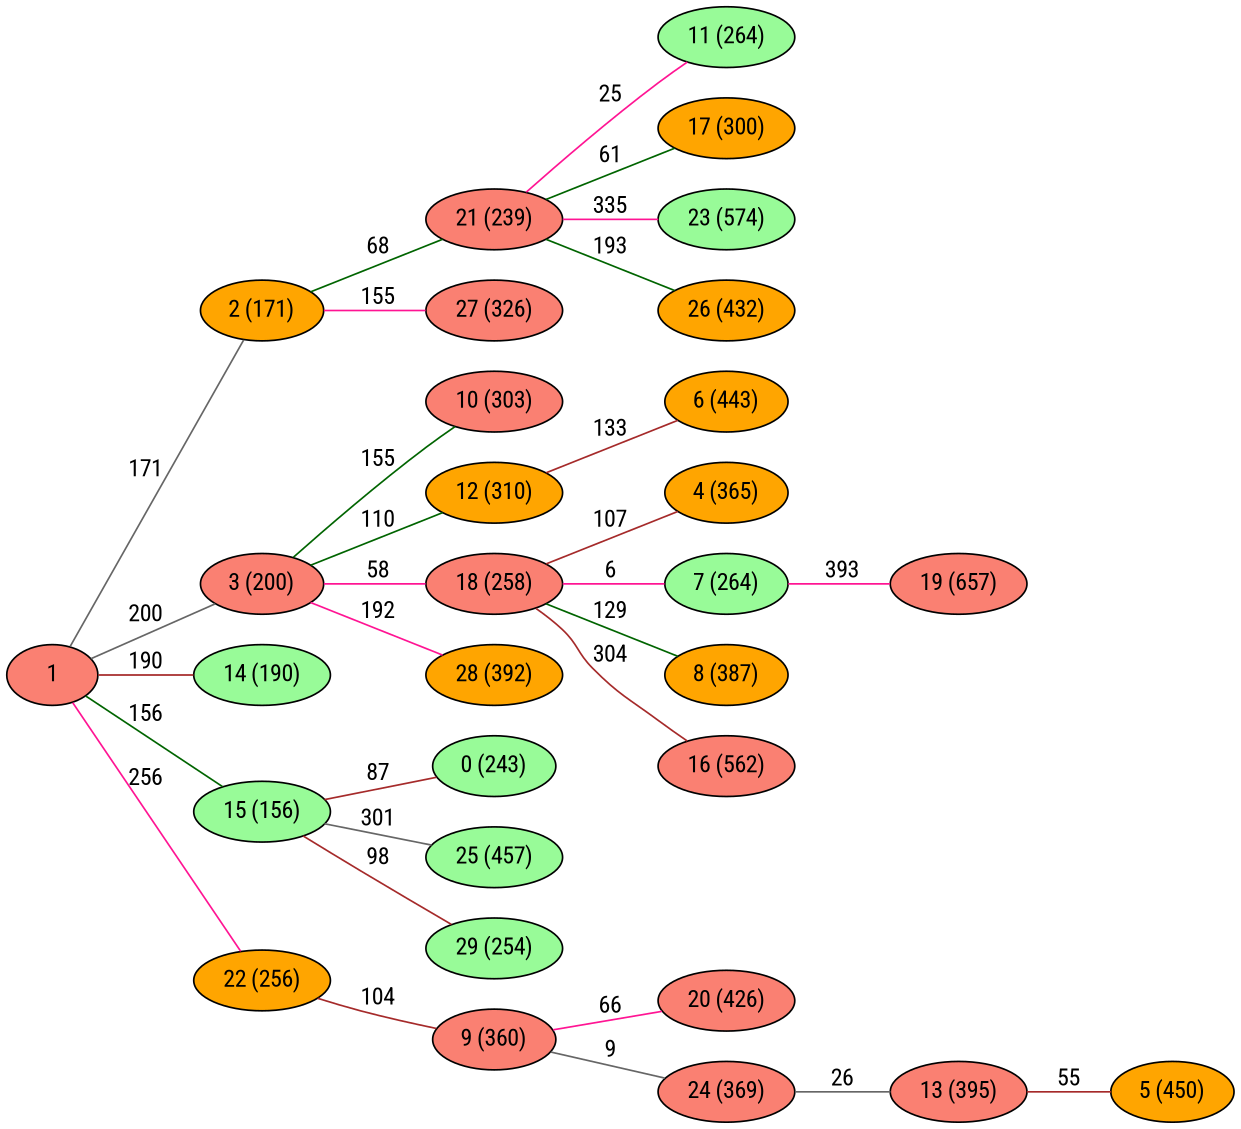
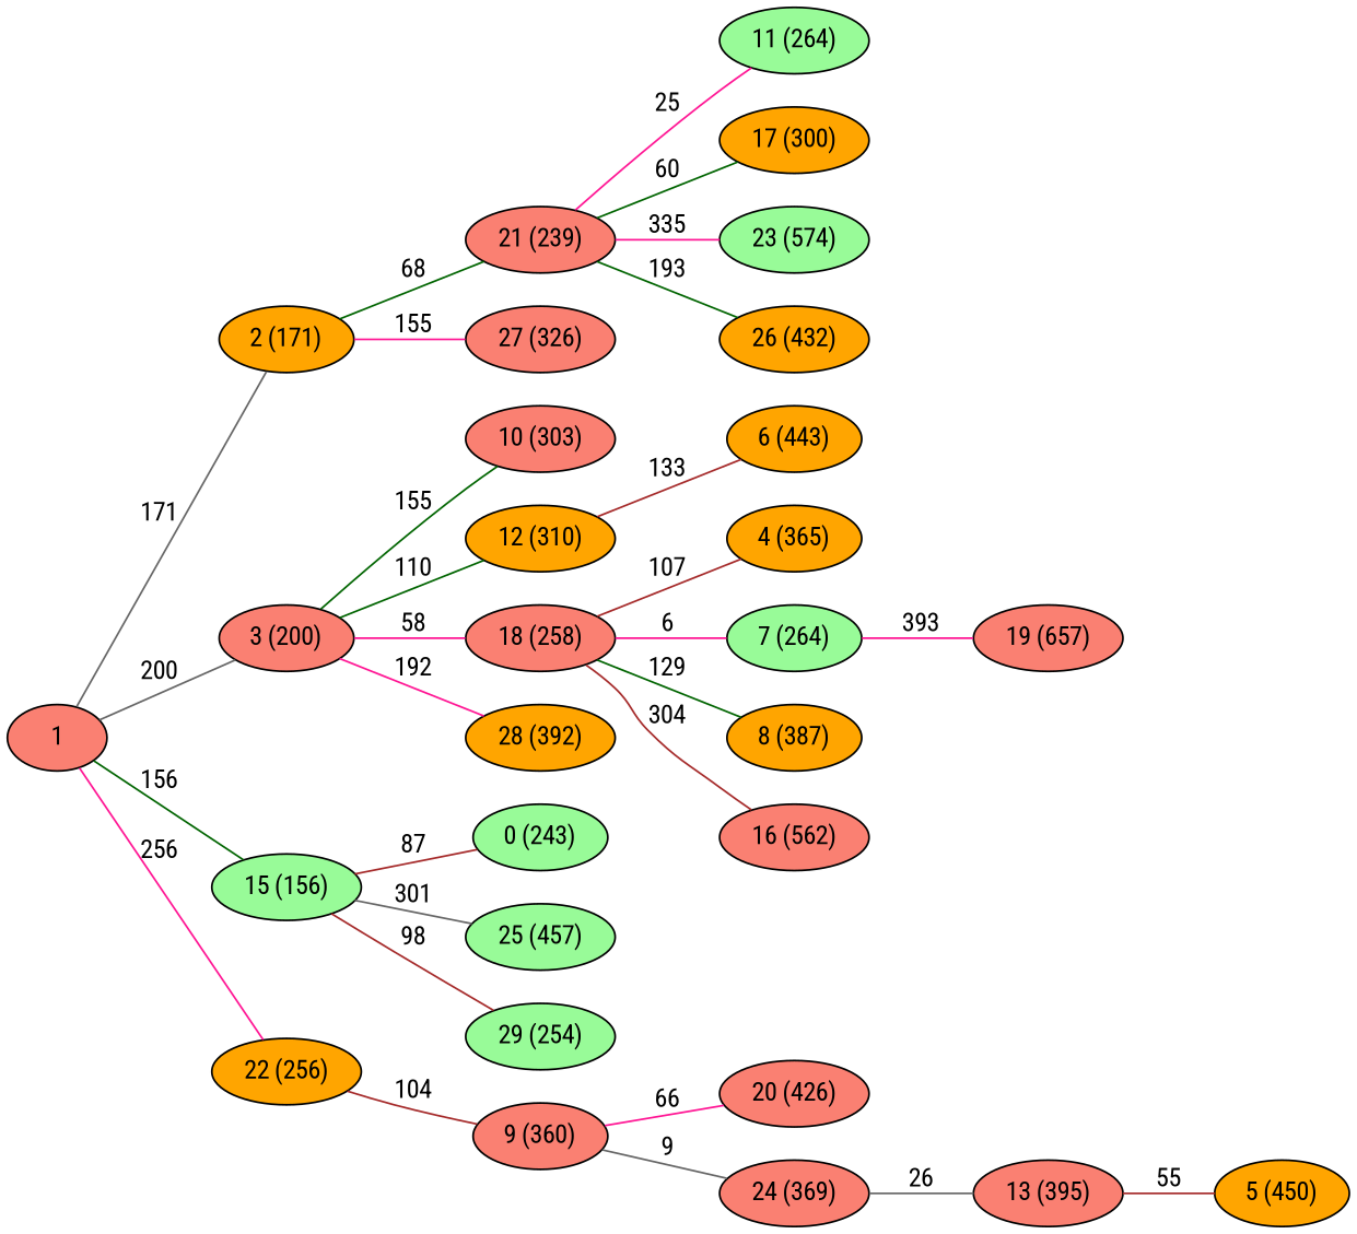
  strict graph {
    fontname="Roboto Condensed"
    rankdir=LR
    node [fillcolor=salmon fontname="Roboto Condensed" style=filled]
    edge [color=deeppink fontname="Roboto Condensed"]
    n1 [fillcolor=orange label="2 (171)"]
    n2 [label="21 (239)"]
    n3 [label="27 (326)"]
    1
    n5 [label="3 (200)"]
-   n6 [fillcolor=palegreen label="14 (190)"]
    n7 [fillcolor=palegreen label="15 (156)"]
    n8 [fillcolor=orange label="22 (256)"]
    n9 [label="10 (303)"]
    n10 [fillcolor=orange label="12 (310)"]
    n11 [label="18 (258)"]
    n12 [fillcolor=orange label="28 (392)"]
    n13 [fillcolor=palegreen label="0 (243)"]
    n14 [fillcolor=palegreen label="25 (457)"]
    n15 [fillcolor=palegreen label="29 (254)"]
    n16 [label="9 (360)"]
    n17 [fillcolor=palegreen label="11 (264)"]
    n18 [fillcolor=orange label="17 (300)"]
    n19 [fillcolor=palegreen label="23 (574)"]
    n20 [fillcolor=orange label="26 (432)"]
    n21 [fillcolor=orange label="6 (443)"]
    n22 [fillcolor=orange label="4 (365)"]
    n23 [fillcolor=palegreen label="7 (264)"]
    n24 [fillcolor=orange label="8 (387)"]
    n25 [label="16 (562)"]
    n26 [fillcolor=orange label="5 (450)"]
    n27 [label="19 (657)"]
    n28 [label="20 (426)"]
    n29 [label="24 (369)"]
    n30 [label="13 (395)"]
    n1 -- n2 [color=darkgreen label=68]
    n1 -- n3 [label=155]
    n2 -- n17 [label=25]
-   n2 -- n18 [color=darkgreen label=61]
+   n2 -- n18 [color=darkgreen label=60]
    n2 -- n19 [label=335]
    n2 -- n20 [color=darkgreen label=193]
    1 -- n1 [color=gray40 label=171]
    1 -- n5 [color=gray40 label=200]
-   1 -- n6 [color=brown label=190]
    1 -- n7 [color=darkgreen label=156]
    1 -- n8 [label=256]
    n5 -- n9 [color=darkgreen label=155]
    n5 -- n10 [color=darkgreen label=110]
    n5 -- n11 [label=58]
    n5 -- n12 [label=192]
    n7 -- n13 [color=brown label=87]
    n7 -- n14 [color=gray40 label=301]
    n7 -- n15 [color=brown label=98]
    n8 -- n16 [color=brown label=104]
    n10 -- n21 [color=brown label=133]
    n11 -- n22 [color=brown label=107]
    n11 -- n23 [label=6]
    n11 -- n24 [color=darkgreen label=129]
    n11 -- n25 [color=brown label=304]
    n16 -- n28 [label=66]
    n16 -- n29 [color=gray40 label=9]
    n23 -- n27 [label=393]
    n29 -- n30 [color=gray40 label=26]
    n30 -- n26 [color=brown label=55]
  }
